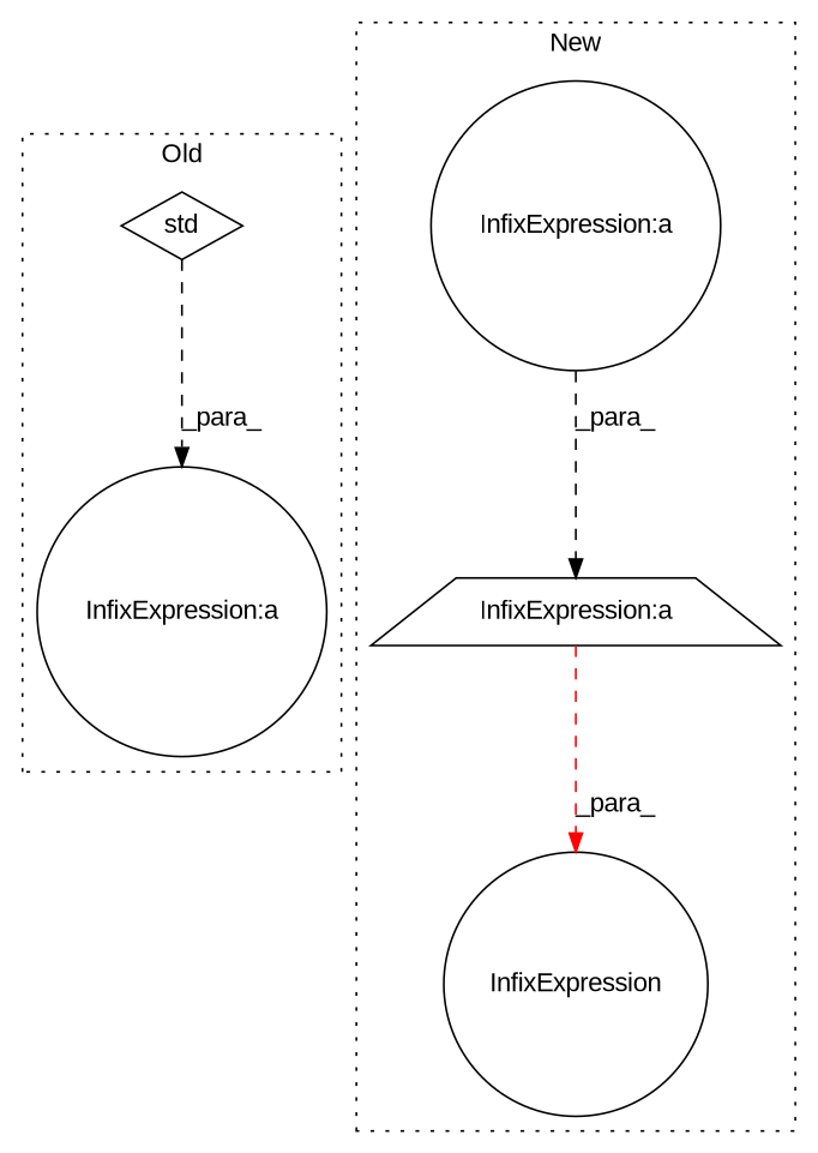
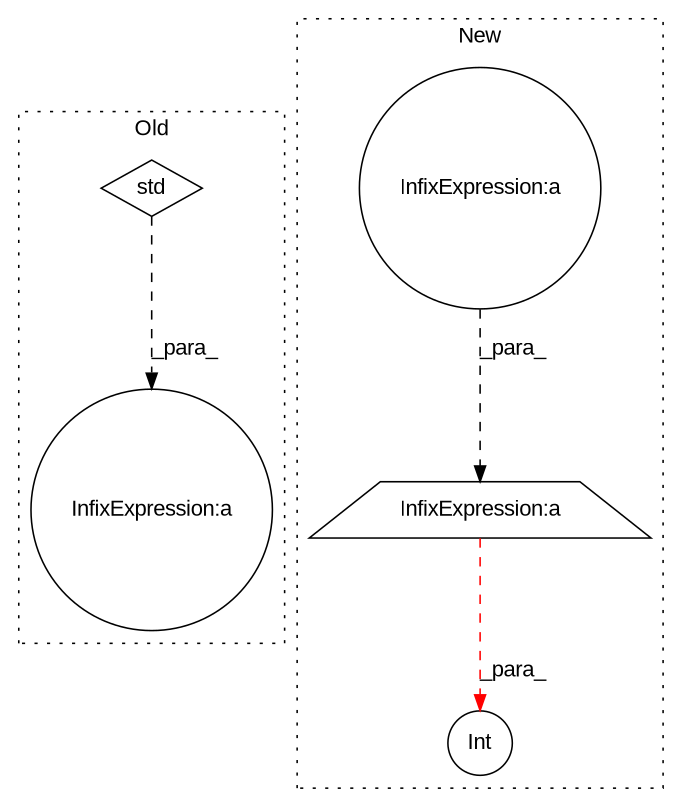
  digraph {
    fontname="Liberation Sans"
    node [a=27 l=3 shape=circle fontname="Liberation Sans"]
    edge [color=black style=dashed fontname="Liberation Sans"]
    n1 [a=32 l=5 label=std s=827 shape=diamond]
    n2 [label="InfixExpression:a" s=935]
-   n3 [a=32 l="4,1" label=InfixExpression s="1762,1806"]
+   n3 [a=32 l="4,1" label=Int s="1762,1806"]
    n4 [label="InfixExpression:a" s=1788 shape=trapezium]
    n5 [label="InfixExpression:a" s=1774]
    subgraph cluster_1 {
      label=Old
      style=dotted
      n1
      n2
    }
    subgraph cluster_2 {
      label=New
      style=dotted
      n3
      n4
      n5
    }
    n1 -> n2 [label=_para_]
    n4 -> n3 [label=_para_ color=red]
    n5 -> n4 [label=_para_]
  }
